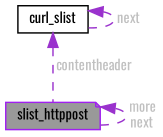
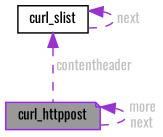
  digraph {
    fontname=Oswald
    node [fontname=Oswald fontsize=10 style=filled]
    edge [color=darkorchid3 dir=back fontcolor=grey fontname=Oswald fontsize=10 labelfontname=Helvetica labelfontsize=10 style=dashed]
-   n1 [color=purple fillcolor=grey60 fontcolor=black height=0.2 label=slist_httppost shape=note width=0.4]
+   n1 [color=purple fillcolor=grey60 fontcolor=black height=0.2 label=curl_httppost shape=note width=0.4]
    n2 [color=black fillcolor=white height=0.2 label=curl_slist shape=box width=0.4]
    n1 -> n1 [label=" more\nnext"]
    n2 -> n1 [label=" contentheader"]
    n2 -> n2 [label=" next"]
  }
